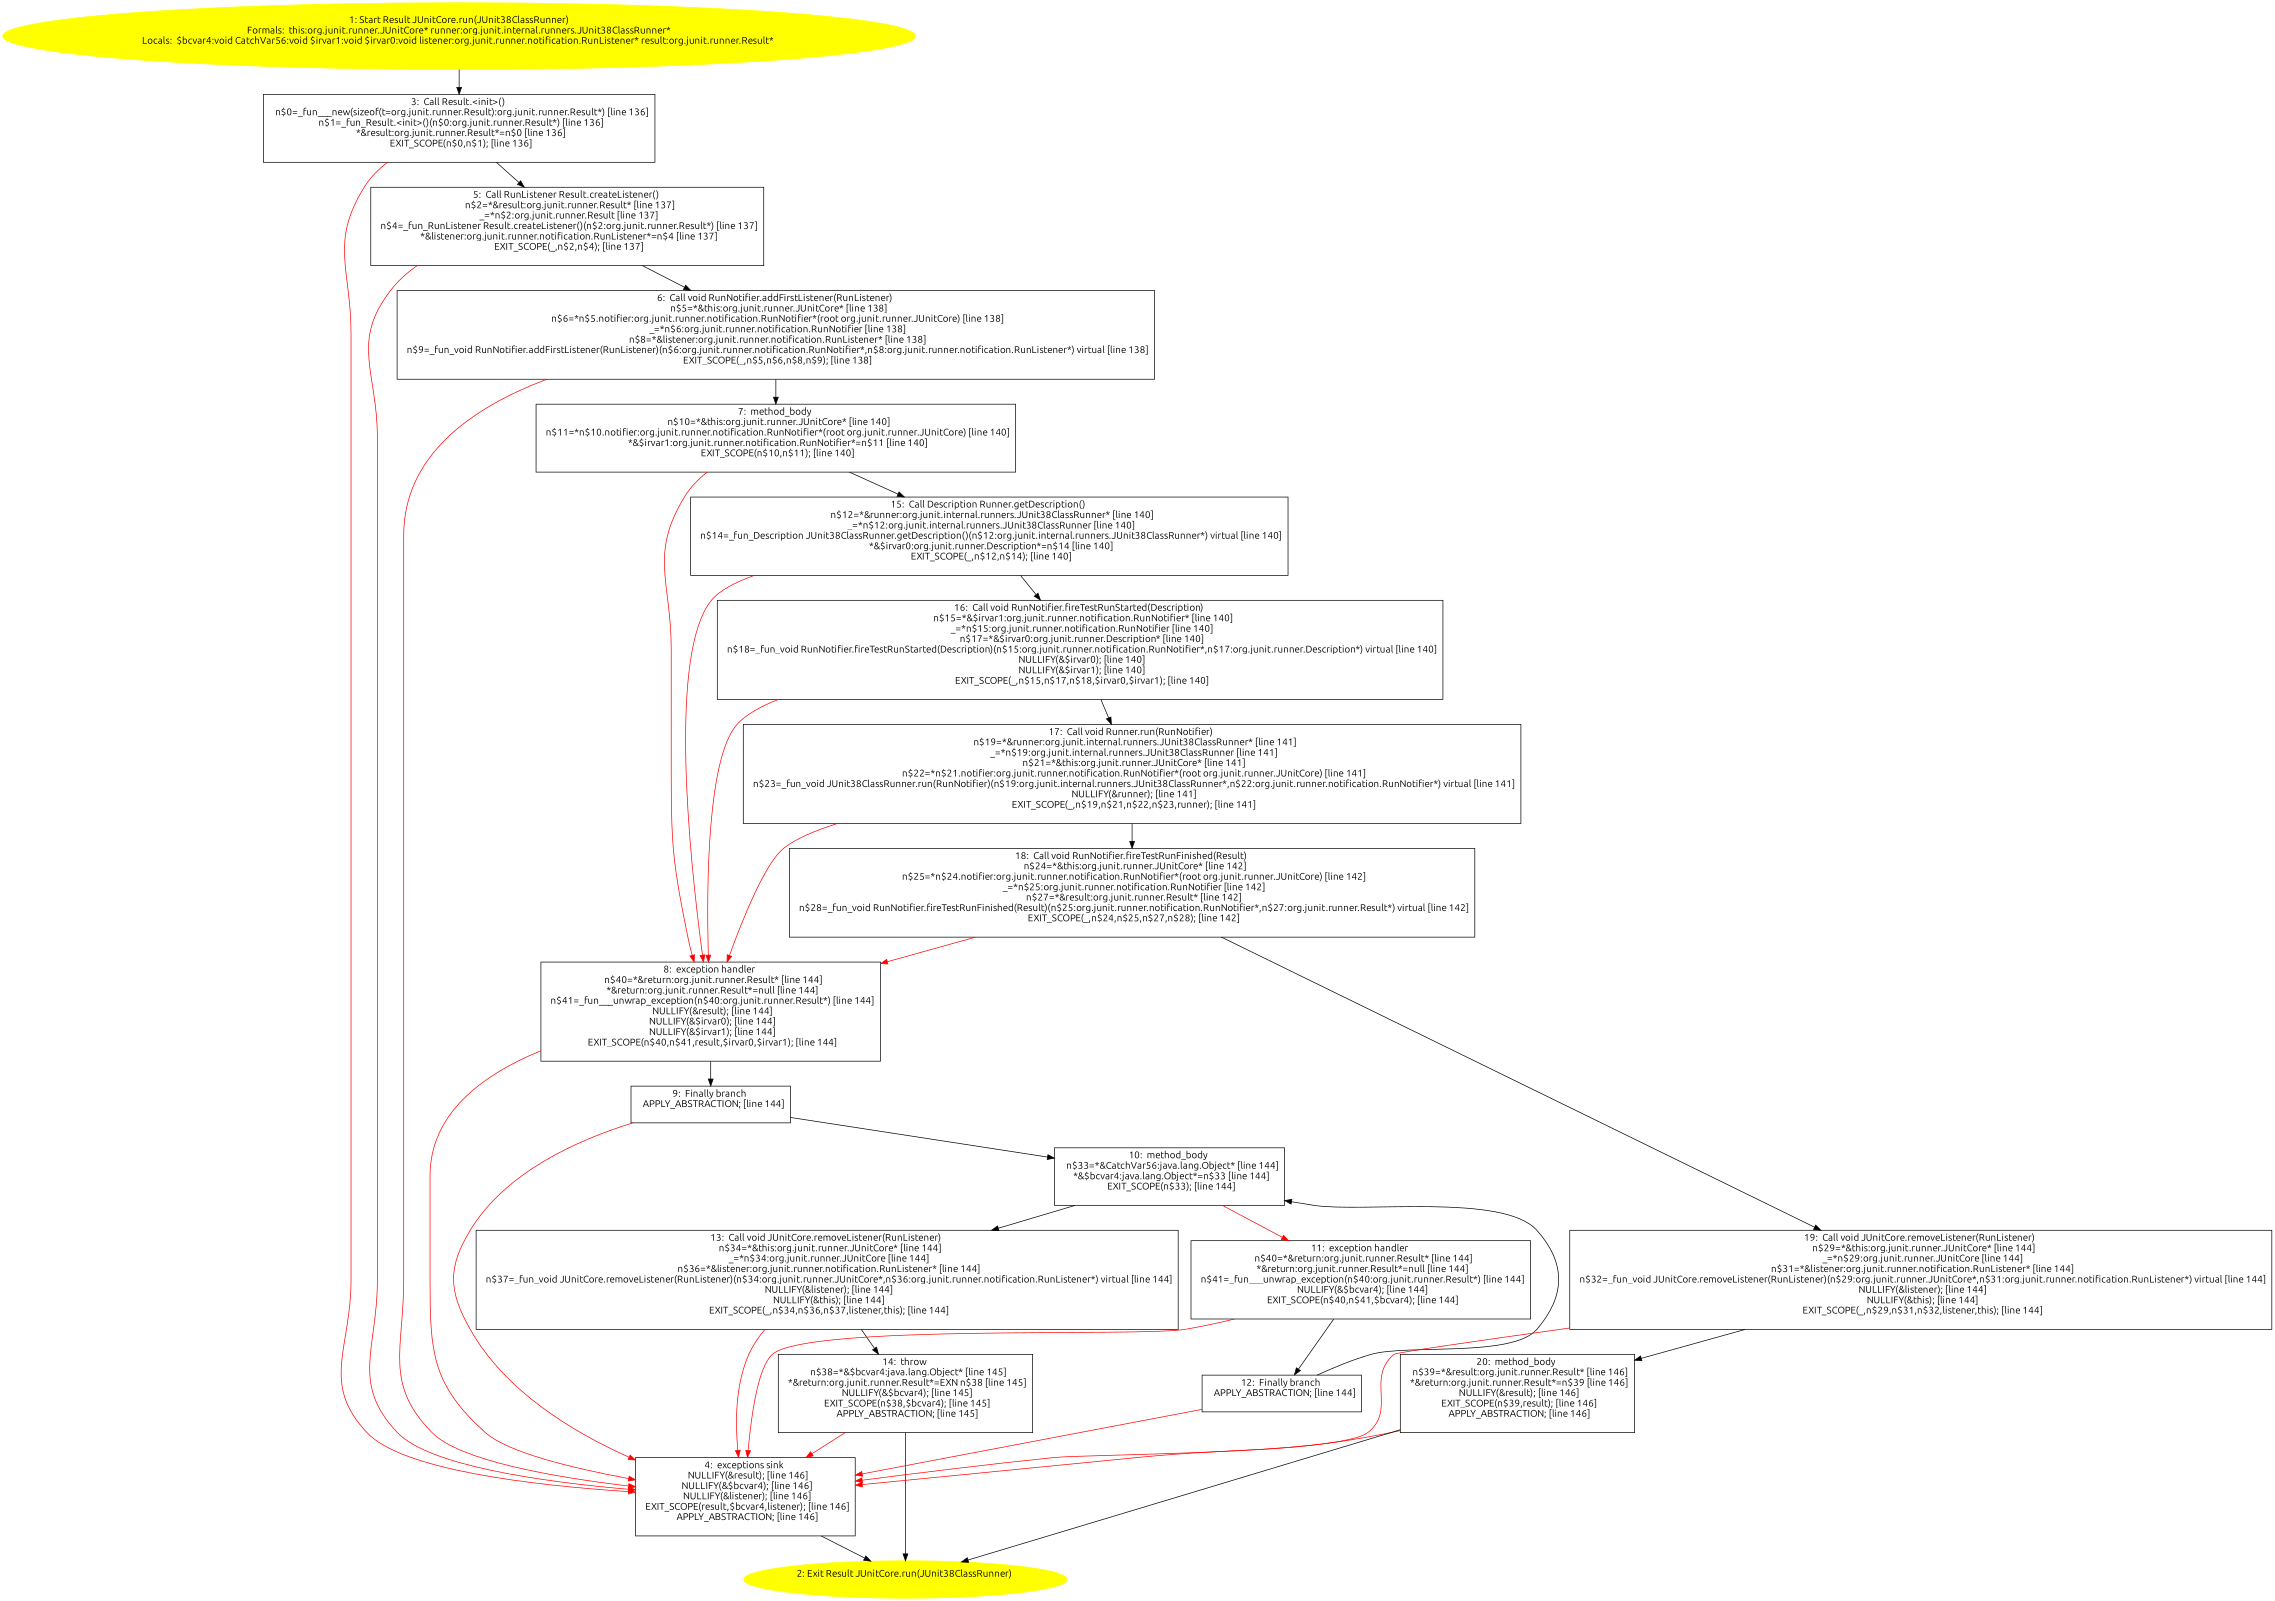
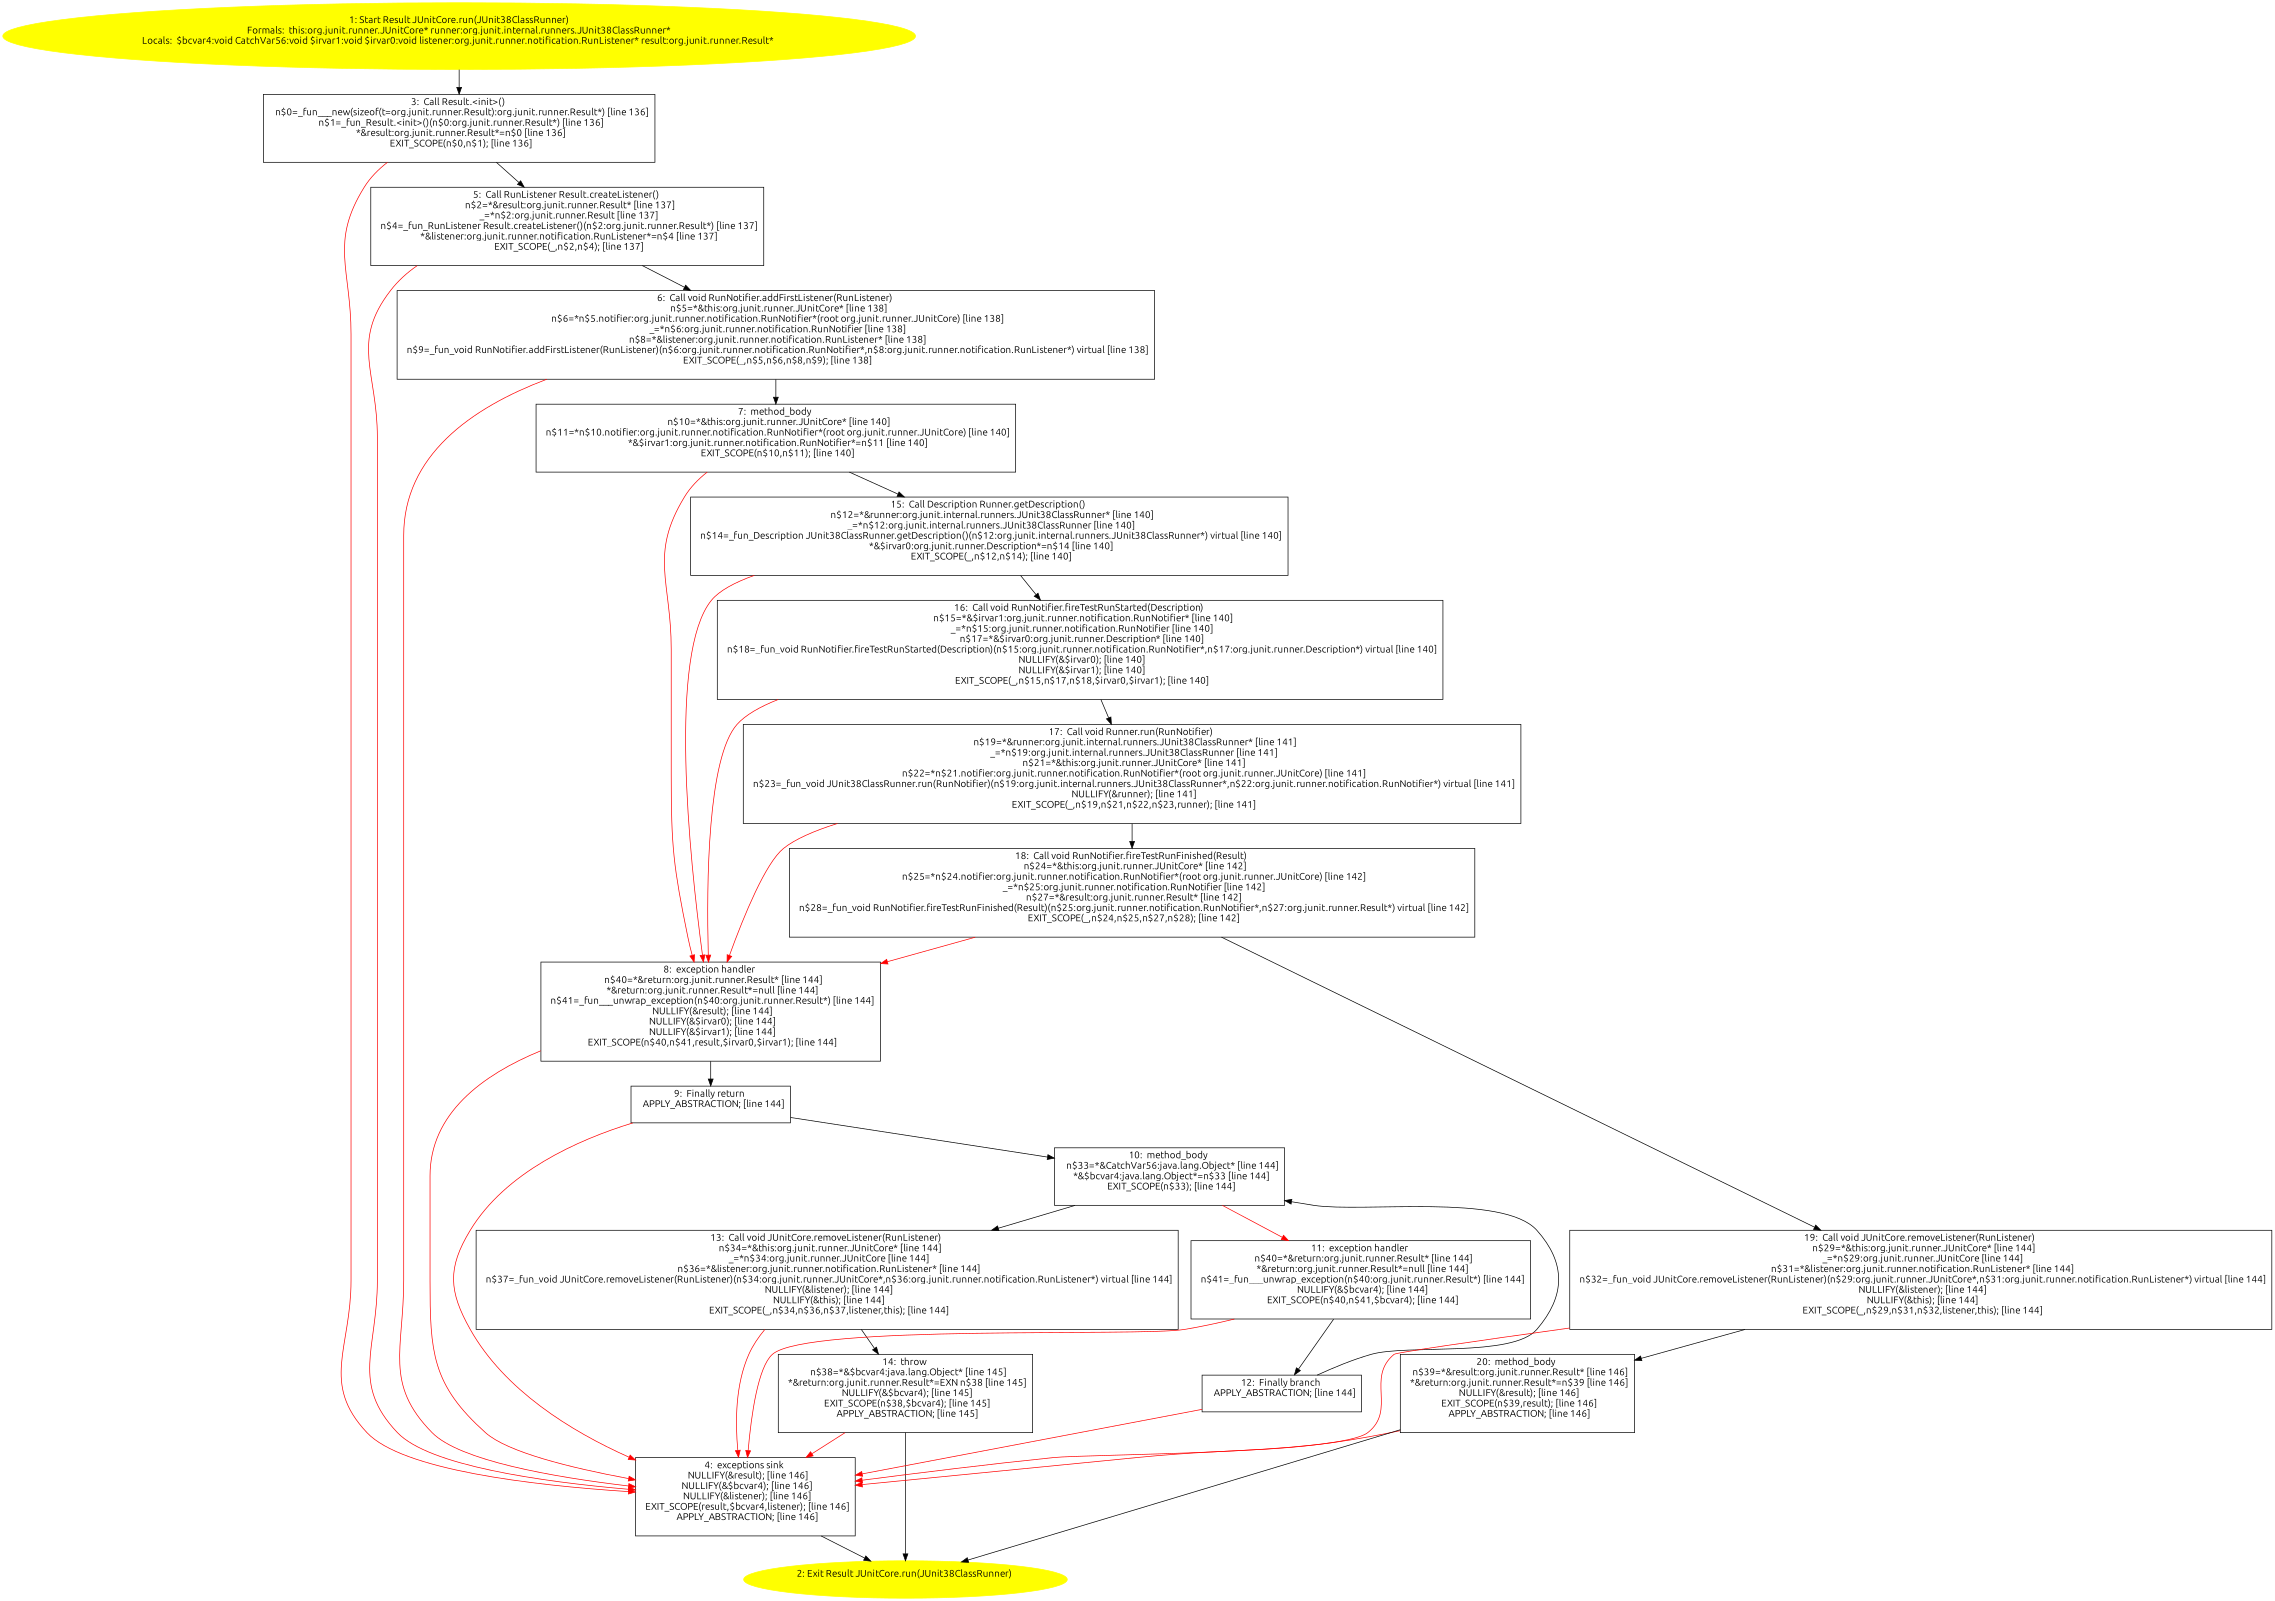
  digraph {
    fontname=Ubuntu
    node [fontname=Ubuntu shape=box]
    edge [fontname=Ubuntu]
    n1 [color=yellow label="1: Start Result JUnitCore.run(JUnit38ClassRunner)\nFormals:  this:org.junit.runner.JUnitCore* runner:org.junit.internal.runners.JUnit38ClassRunner*\nLocals:  $bcvar4:void CatchVar56:void $irvar1:void $irvar0:void listener:org.junit.runner.notification.RunListener* result:org.junit.runner.Result* \n  " style=filled shape=""]
    n2 [label="3:  Call Result.<init>() \n   n$0=_fun___new(sizeof(t=org.junit.runner.Result):org.junit.runner.Result*) [line 136]\n  n$1=_fun_Result.<init>()(n$0:org.junit.runner.Result*) [line 136]\n  *&result:org.junit.runner.Result*=n$0 [line 136]\n  EXIT_SCOPE(n$0,n$1); [line 136]\n "]
    n3 [label="5:  Call RunListener Result.createListener() \n   n$2=*&result:org.junit.runner.Result* [line 137]\n  _=*n$2:org.junit.runner.Result [line 137]\n  n$4=_fun_RunListener Result.createListener()(n$2:org.junit.runner.Result*) [line 137]\n  *&listener:org.junit.runner.notification.RunListener*=n$4 [line 137]\n  EXIT_SCOPE(_,n$2,n$4); [line 137]\n "]
    n4 [label="4:  exceptions sink \n   NULLIFY(&result); [line 146]\n  NULLIFY(&$bcvar4); [line 146]\n  NULLIFY(&listener); [line 146]\n  EXIT_SCOPE(result,$bcvar4,listener); [line 146]\n  APPLY_ABSTRACTION; [line 146]\n "]
    n5 [color=yellow label="2: Exit Result JUnitCore.run(JUnit38ClassRunner) \n  " style=filled shape=""]
    n6 [label="6:  Call void RunNotifier.addFirstListener(RunListener) \n   n$5=*&this:org.junit.runner.JUnitCore* [line 138]\n  n$6=*n$5.notifier:org.junit.runner.notification.RunNotifier*(root org.junit.runner.JUnitCore) [line 138]\n  _=*n$6:org.junit.runner.notification.RunNotifier [line 138]\n  n$8=*&listener:org.junit.runner.notification.RunListener* [line 138]\n  n$9=_fun_void RunNotifier.addFirstListener(RunListener)(n$6:org.junit.runner.notification.RunNotifier*,n$8:org.junit.runner.notification.RunListener*) virtual [line 138]\n  EXIT_SCOPE(_,n$5,n$6,n$8,n$9); [line 138]\n "]
    n7 [label="7:  method_body \n   n$10=*&this:org.junit.runner.JUnitCore* [line 140]\n  n$11=*n$10.notifier:org.junit.runner.notification.RunNotifier*(root org.junit.runner.JUnitCore) [line 140]\n  *&$irvar1:org.junit.runner.notification.RunNotifier*=n$11 [line 140]\n  EXIT_SCOPE(n$10,n$11); [line 140]\n "]
    n8 [label="15:  Call Description Runner.getDescription() \n   n$12=*&runner:org.junit.internal.runners.JUnit38ClassRunner* [line 140]\n  _=*n$12:org.junit.internal.runners.JUnit38ClassRunner [line 140]\n  n$14=_fun_Description JUnit38ClassRunner.getDescription()(n$12:org.junit.internal.runners.JUnit38ClassRunner*) virtual [line 140]\n  *&$irvar0:org.junit.runner.Description*=n$14 [line 140]\n  EXIT_SCOPE(_,n$12,n$14); [line 140]\n "]
    n9 [label="8:  exception handler \n   n$40=*&return:org.junit.runner.Result* [line 144]\n  *&return:org.junit.runner.Result*=null [line 144]\n  n$41=_fun___unwrap_exception(n$40:org.junit.runner.Result*) [line 144]\n  NULLIFY(&result); [line 144]\n  NULLIFY(&$irvar0); [line 144]\n  NULLIFY(&$irvar1); [line 144]\n  EXIT_SCOPE(n$40,n$41,result,$irvar0,$irvar1); [line 144]\n "]
    n10 [label="16:  Call void RunNotifier.fireTestRunStarted(Description) \n   n$15=*&$irvar1:org.junit.runner.notification.RunNotifier* [line 140]\n  _=*n$15:org.junit.runner.notification.RunNotifier [line 140]\n  n$17=*&$irvar0:org.junit.runner.Description* [line 140]\n  n$18=_fun_void RunNotifier.fireTestRunStarted(Description)(n$15:org.junit.runner.notification.RunNotifier*,n$17:org.junit.runner.Description*) virtual [line 140]\n  NULLIFY(&$irvar0); [line 140]\n  NULLIFY(&$irvar1); [line 140]\n  EXIT_SCOPE(_,n$15,n$17,n$18,$irvar0,$irvar1); [line 140]\n "]
-   n11 [label="9:  Finally branch \n   APPLY_ABSTRACTION; [line 144]\n "]
+   n11 [label="9:  Finally return \n   APPLY_ABSTRACTION; [line 144]\n "]
    n12 [label="10:  method_body \n   n$33=*&CatchVar56:java.lang.Object* [line 144]\n  *&$bcvar4:java.lang.Object*=n$33 [line 144]\n  EXIT_SCOPE(n$33); [line 144]\n "]
    n13 [label="13:  Call void JUnitCore.removeListener(RunListener) \n   n$34=*&this:org.junit.runner.JUnitCore* [line 144]\n  _=*n$34:org.junit.runner.JUnitCore [line 144]\n  n$36=*&listener:org.junit.runner.notification.RunListener* [line 144]\n  n$37=_fun_void JUnitCore.removeListener(RunListener)(n$34:org.junit.runner.JUnitCore*,n$36:org.junit.runner.notification.RunListener*) virtual [line 144]\n  NULLIFY(&listener); [line 144]\n  NULLIFY(&this); [line 144]\n  EXIT_SCOPE(_,n$34,n$36,n$37,listener,this); [line 144]\n "]
    n14 [label="11:  exception handler \n   n$40=*&return:org.junit.runner.Result* [line 144]\n  *&return:org.junit.runner.Result*=null [line 144]\n  n$41=_fun___unwrap_exception(n$40:org.junit.runner.Result*) [line 144]\n  NULLIFY(&$bcvar4); [line 144]\n  EXIT_SCOPE(n$40,n$41,$bcvar4); [line 144]\n "]
    n15 [label="14:  throw \n   n$38=*&$bcvar4:java.lang.Object* [line 145]\n  *&return:org.junit.runner.Result*=EXN n$38 [line 145]\n  NULLIFY(&$bcvar4); [line 145]\n  EXIT_SCOPE(n$38,$bcvar4); [line 145]\n  APPLY_ABSTRACTION; [line 145]\n "]
    n16 [label="12:  Finally branch \n   APPLY_ABSTRACTION; [line 144]\n "]
    n17 [label="17:  Call void Runner.run(RunNotifier) \n   n$19=*&runner:org.junit.internal.runners.JUnit38ClassRunner* [line 141]\n  _=*n$19:org.junit.internal.runners.JUnit38ClassRunner [line 141]\n  n$21=*&this:org.junit.runner.JUnitCore* [line 141]\n  n$22=*n$21.notifier:org.junit.runner.notification.RunNotifier*(root org.junit.runner.JUnitCore) [line 141]\n  n$23=_fun_void JUnit38ClassRunner.run(RunNotifier)(n$19:org.junit.internal.runners.JUnit38ClassRunner*,n$22:org.junit.runner.notification.RunNotifier*) virtual [line 141]\n  NULLIFY(&runner); [line 141]\n  EXIT_SCOPE(_,n$19,n$21,n$22,n$23,runner); [line 141]\n "]
    n18 [label="18:  Call void RunNotifier.fireTestRunFinished(Result) \n   n$24=*&this:org.junit.runner.JUnitCore* [line 142]\n  n$25=*n$24.notifier:org.junit.runner.notification.RunNotifier*(root org.junit.runner.JUnitCore) [line 142]\n  _=*n$25:org.junit.runner.notification.RunNotifier [line 142]\n  n$27=*&result:org.junit.runner.Result* [line 142]\n  n$28=_fun_void RunNotifier.fireTestRunFinished(Result)(n$25:org.junit.runner.notification.RunNotifier*,n$27:org.junit.runner.Result*) virtual [line 142]\n  EXIT_SCOPE(_,n$24,n$25,n$27,n$28); [line 142]\n "]
    n19 [label="19:  Call void JUnitCore.removeListener(RunListener) \n   n$29=*&this:org.junit.runner.JUnitCore* [line 144]\n  _=*n$29:org.junit.runner.JUnitCore [line 144]\n  n$31=*&listener:org.junit.runner.notification.RunListener* [line 144]\n  n$32=_fun_void JUnitCore.removeListener(RunListener)(n$29:org.junit.runner.JUnitCore*,n$31:org.junit.runner.notification.RunListener*) virtual [line 144]\n  NULLIFY(&listener); [line 144]\n  NULLIFY(&this); [line 144]\n  EXIT_SCOPE(_,n$29,n$31,n$32,listener,this); [line 144]\n "]
    n20 [label="20:  method_body \n   n$39=*&result:org.junit.runner.Result* [line 146]\n  *&return:org.junit.runner.Result*=n$39 [line 146]\n  NULLIFY(&result); [line 146]\n  EXIT_SCOPE(n$39,result); [line 146]\n  APPLY_ABSTRACTION; [line 146]\n "]
    n1 -> n2
    n2 -> n3
    n2 -> n4 [color=red]
    n3 -> n4 [color=red]
    n3 -> n6
    n4 -> n5
    n6 -> n4 [color=red]
    n6 -> n7
    n7 -> n8
    n7 -> n9 [color=red]
    n8 -> n9 [color=red]
    n8 -> n10
    n9 -> n4 [color=red]
    n9 -> n11
    n10 -> n9 [color=red]
    n10 -> n17
    n11 -> n4 [color=red]
    n11 -> n12
    n12 -> n13
    n12 -> n14 [color=red]
    n13 -> n4 [color=red]
    n13 -> n15
    n14 -> n4 [color=red]
    n14 -> n16
    n15 -> n4 [color=red]
    n15 -> n5
    n16 -> n4 [color=red]
    n16 -> n12
    n17 -> n9 [color=red]
    n17 -> n18
    n18 -> n9 [color=red]
    n18 -> n19
    n19 -> n4 [color=red]
    n19 -> n20
    n20 -> n4 [color=red]
    n20 -> n5
  }
